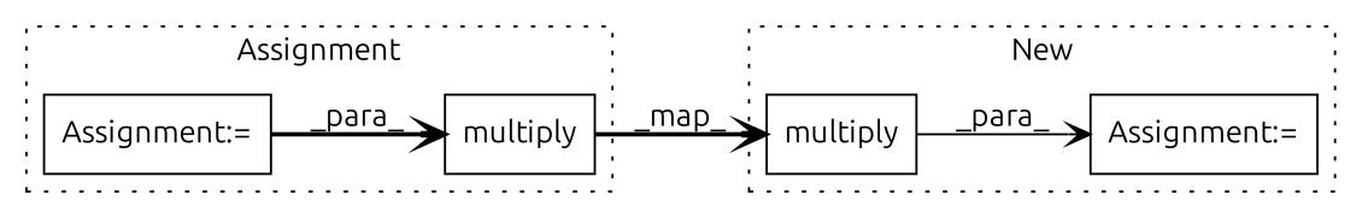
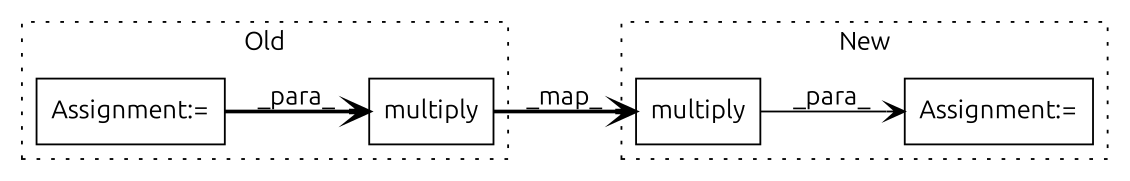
  digraph {
    rankdir=LR
    fontname=Ubuntu
    node [a=32 l="9,1" shape=box fontname=Ubuntu]
    edge [style=bold arrowhead=vee fontname=Ubuntu]
    n1 [label=multiply s="7222,7289"]
    n2 [a=7 l=1 label="Assignment:=" s=6973]
    n3 [label=multiply s="7051,7108"]
    n4 [a=7 l=1 label="Assignment:=" s=7044]
    subgraph cluster_1 {
-     label=Assignment
+     label=Old
      style=dotted
      n1
      n2
    }
    subgraph cluster_2 {
      label=New
      style=dotted
      n3
      n4
    }
    n1 -> n3 [label=_map_]
    n2 -> n1 [label=_para_]
    n3 -> n4 [label=_para_ style=solid]
  }
